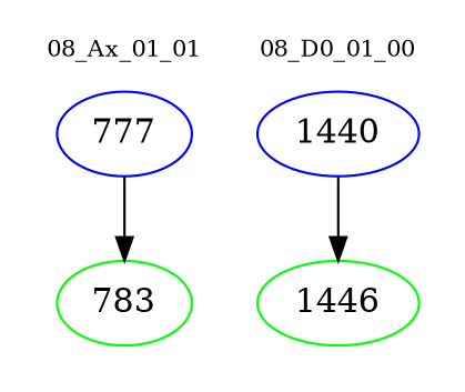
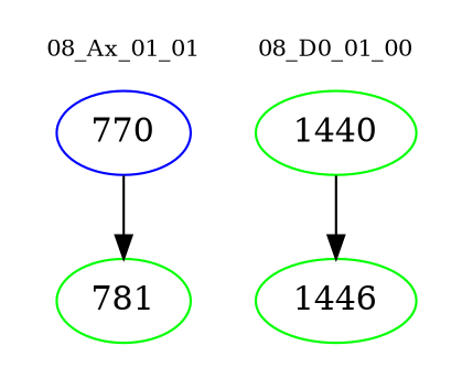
  digraph {
    node [color=blue]
    edge [color=black]
-   n1 [label=777]
-   n2 [color=green label=783]
-   n3 [label=1440]
+   n1 [label=770]
+   n2 [color=green label=781]
+   n3 [color=green label=1440]
    n4 [color=green label=1446]
    subgraph cluster_1 {
      color=white
      fontsize=10
      label="08_Ax_01_01"
      n1
      n2
    }
    subgraph cluster_2 {
      color=white
      fontsize=10
      label="08_D0_01_00"
      n3
      n4
    }
    n1 -> n2
    n3 -> n4
  }
